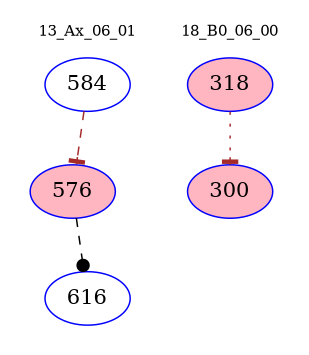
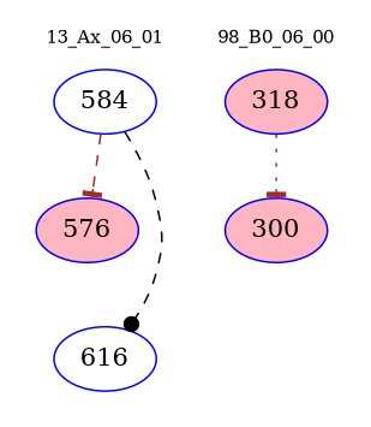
  digraph {
    node [color=blue fillcolor=lightpink style=filled]
    edge [arrowhead=tee color=brown style=dashed]
    n1 [fillcolor=white label=584]
    n2 [label=576]
    n3 [fillcolor=white label=616]
    n4 [label=318]
    n5 [label=300]
    subgraph cluster_1 {
      color=white
      fontsize=10
      label="13_Ax_06_01"
      n1
      n2
      n3
    }
    subgraph cluster_2 {
      color=white
      fontsize=10
-     label="18_B0_06_00"
+     label="98_B0_06_00"
      n4
      n5
    }
    n1 -> n2
-   n2 -> n3 [arrowhead=dot color=black]
+   n1 -> n3 [arrowhead=dot color=black]
    n4 -> n5 [style=dotted]
  }
